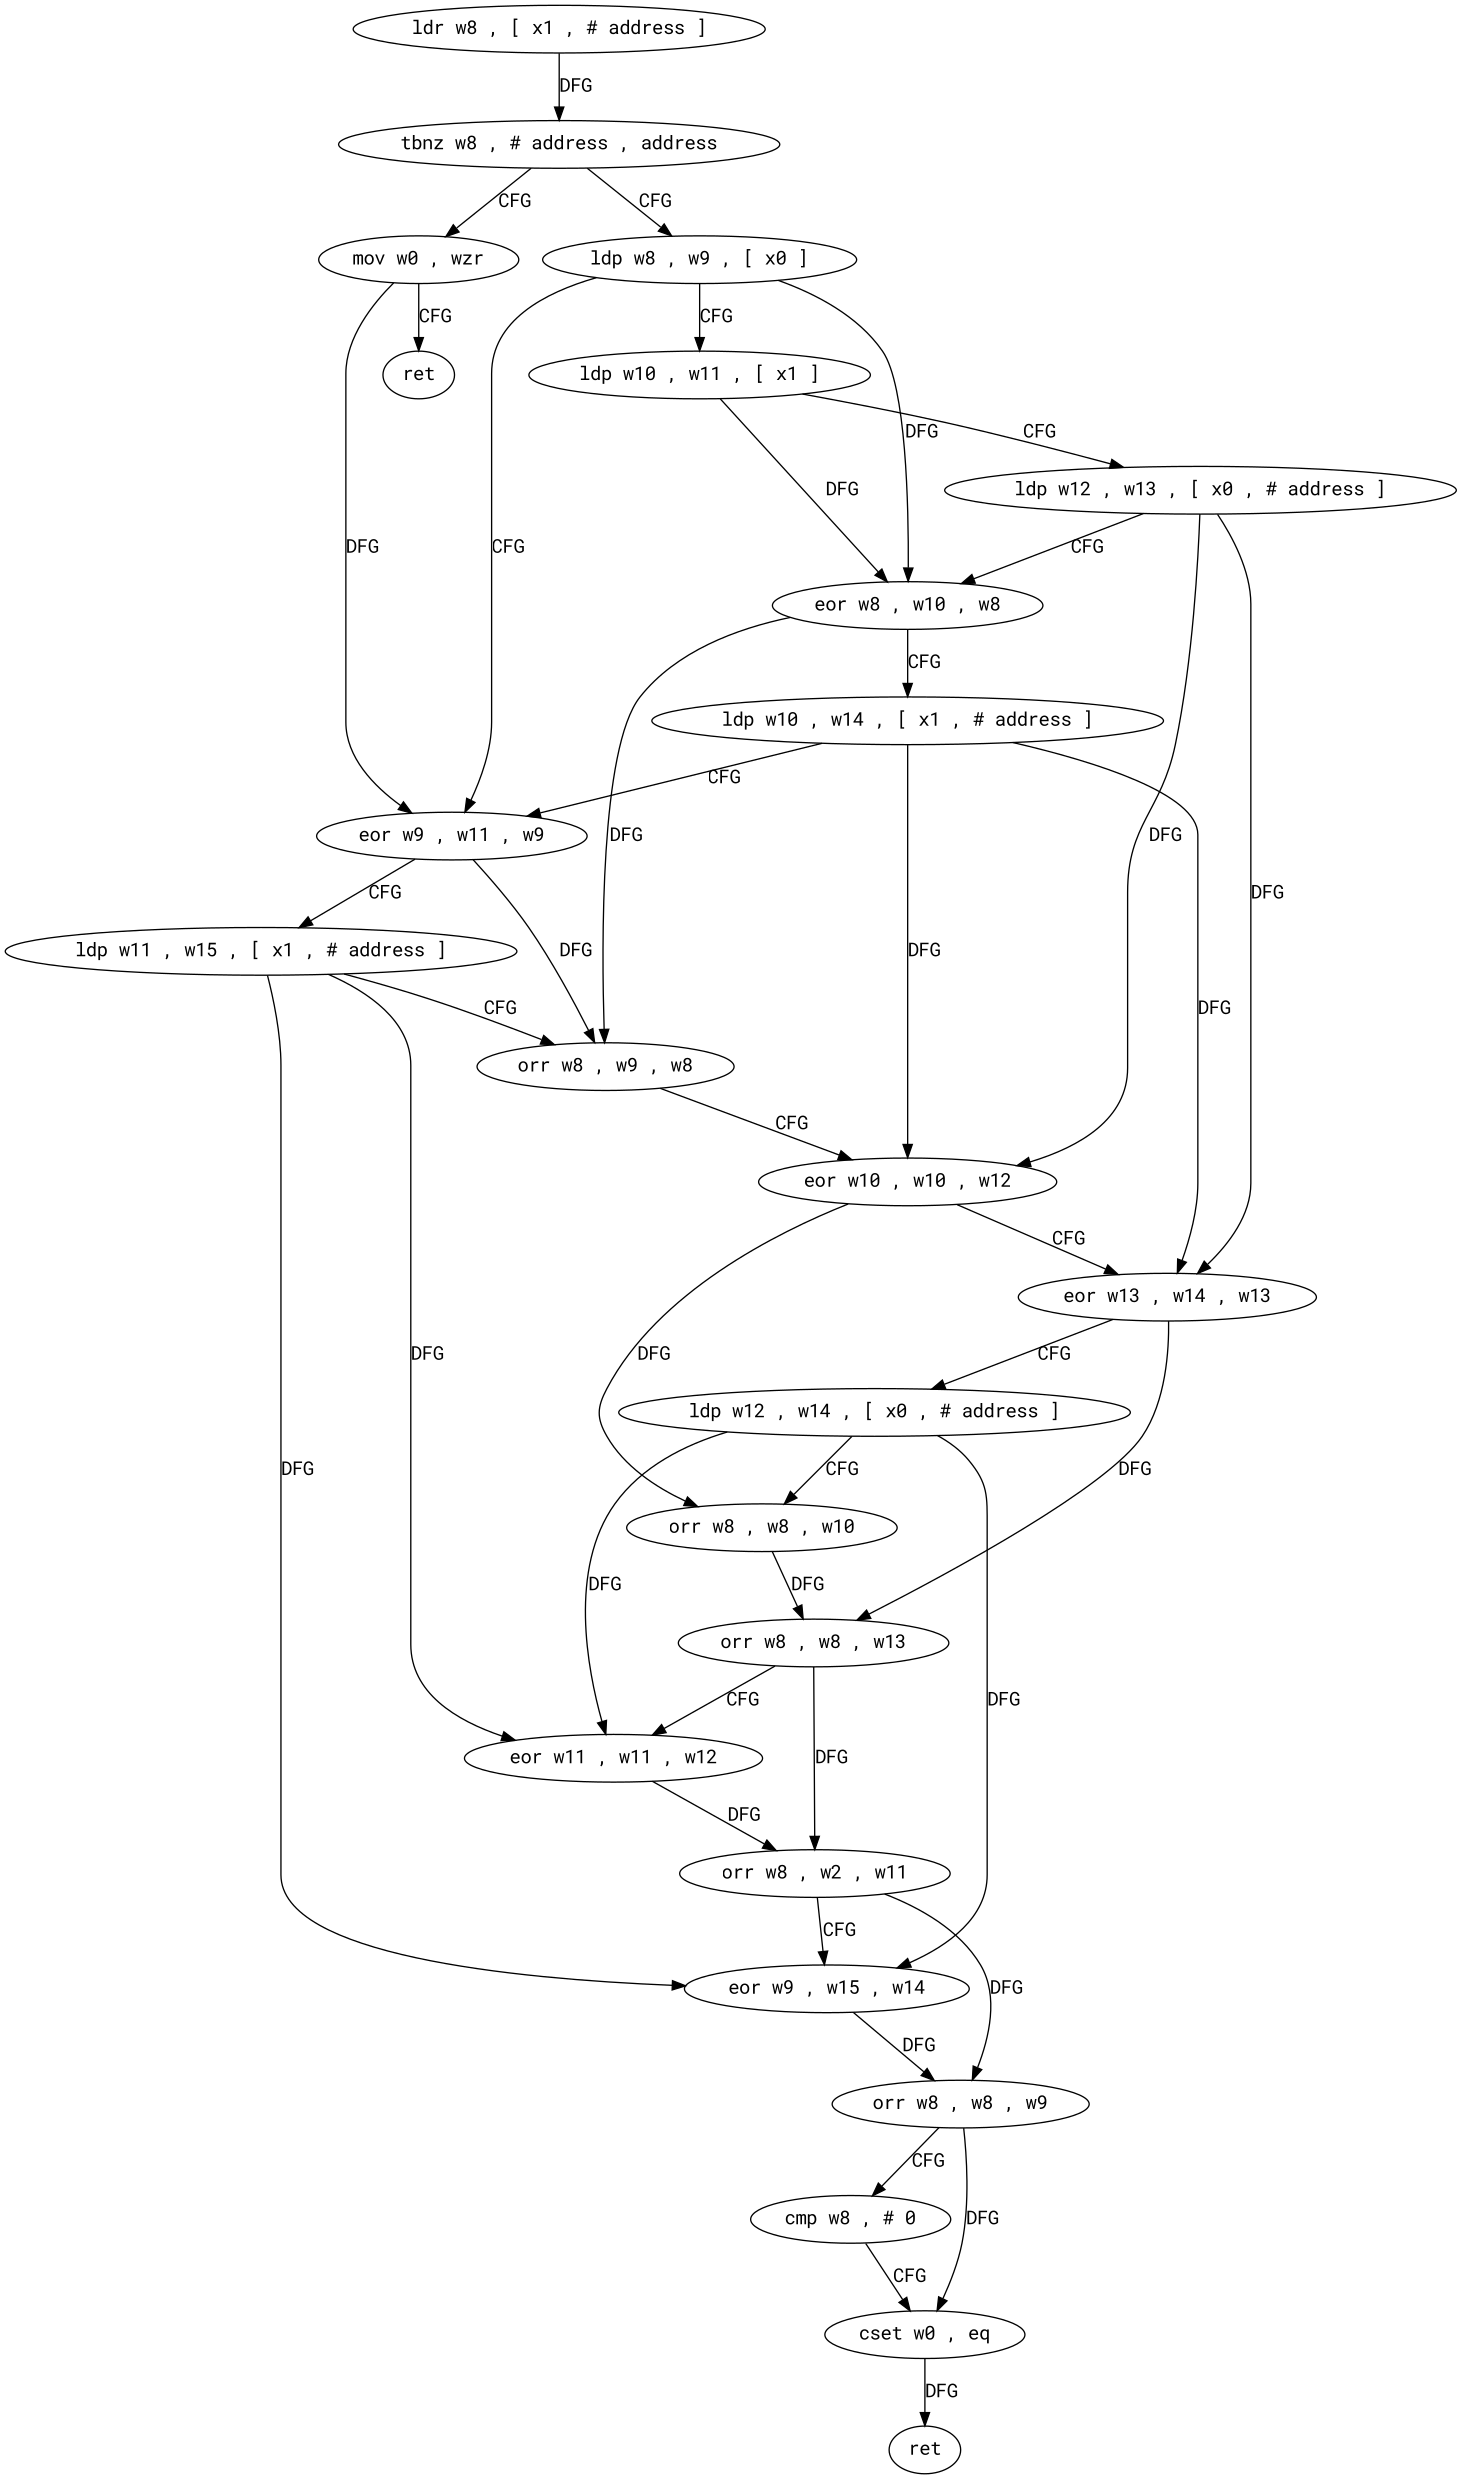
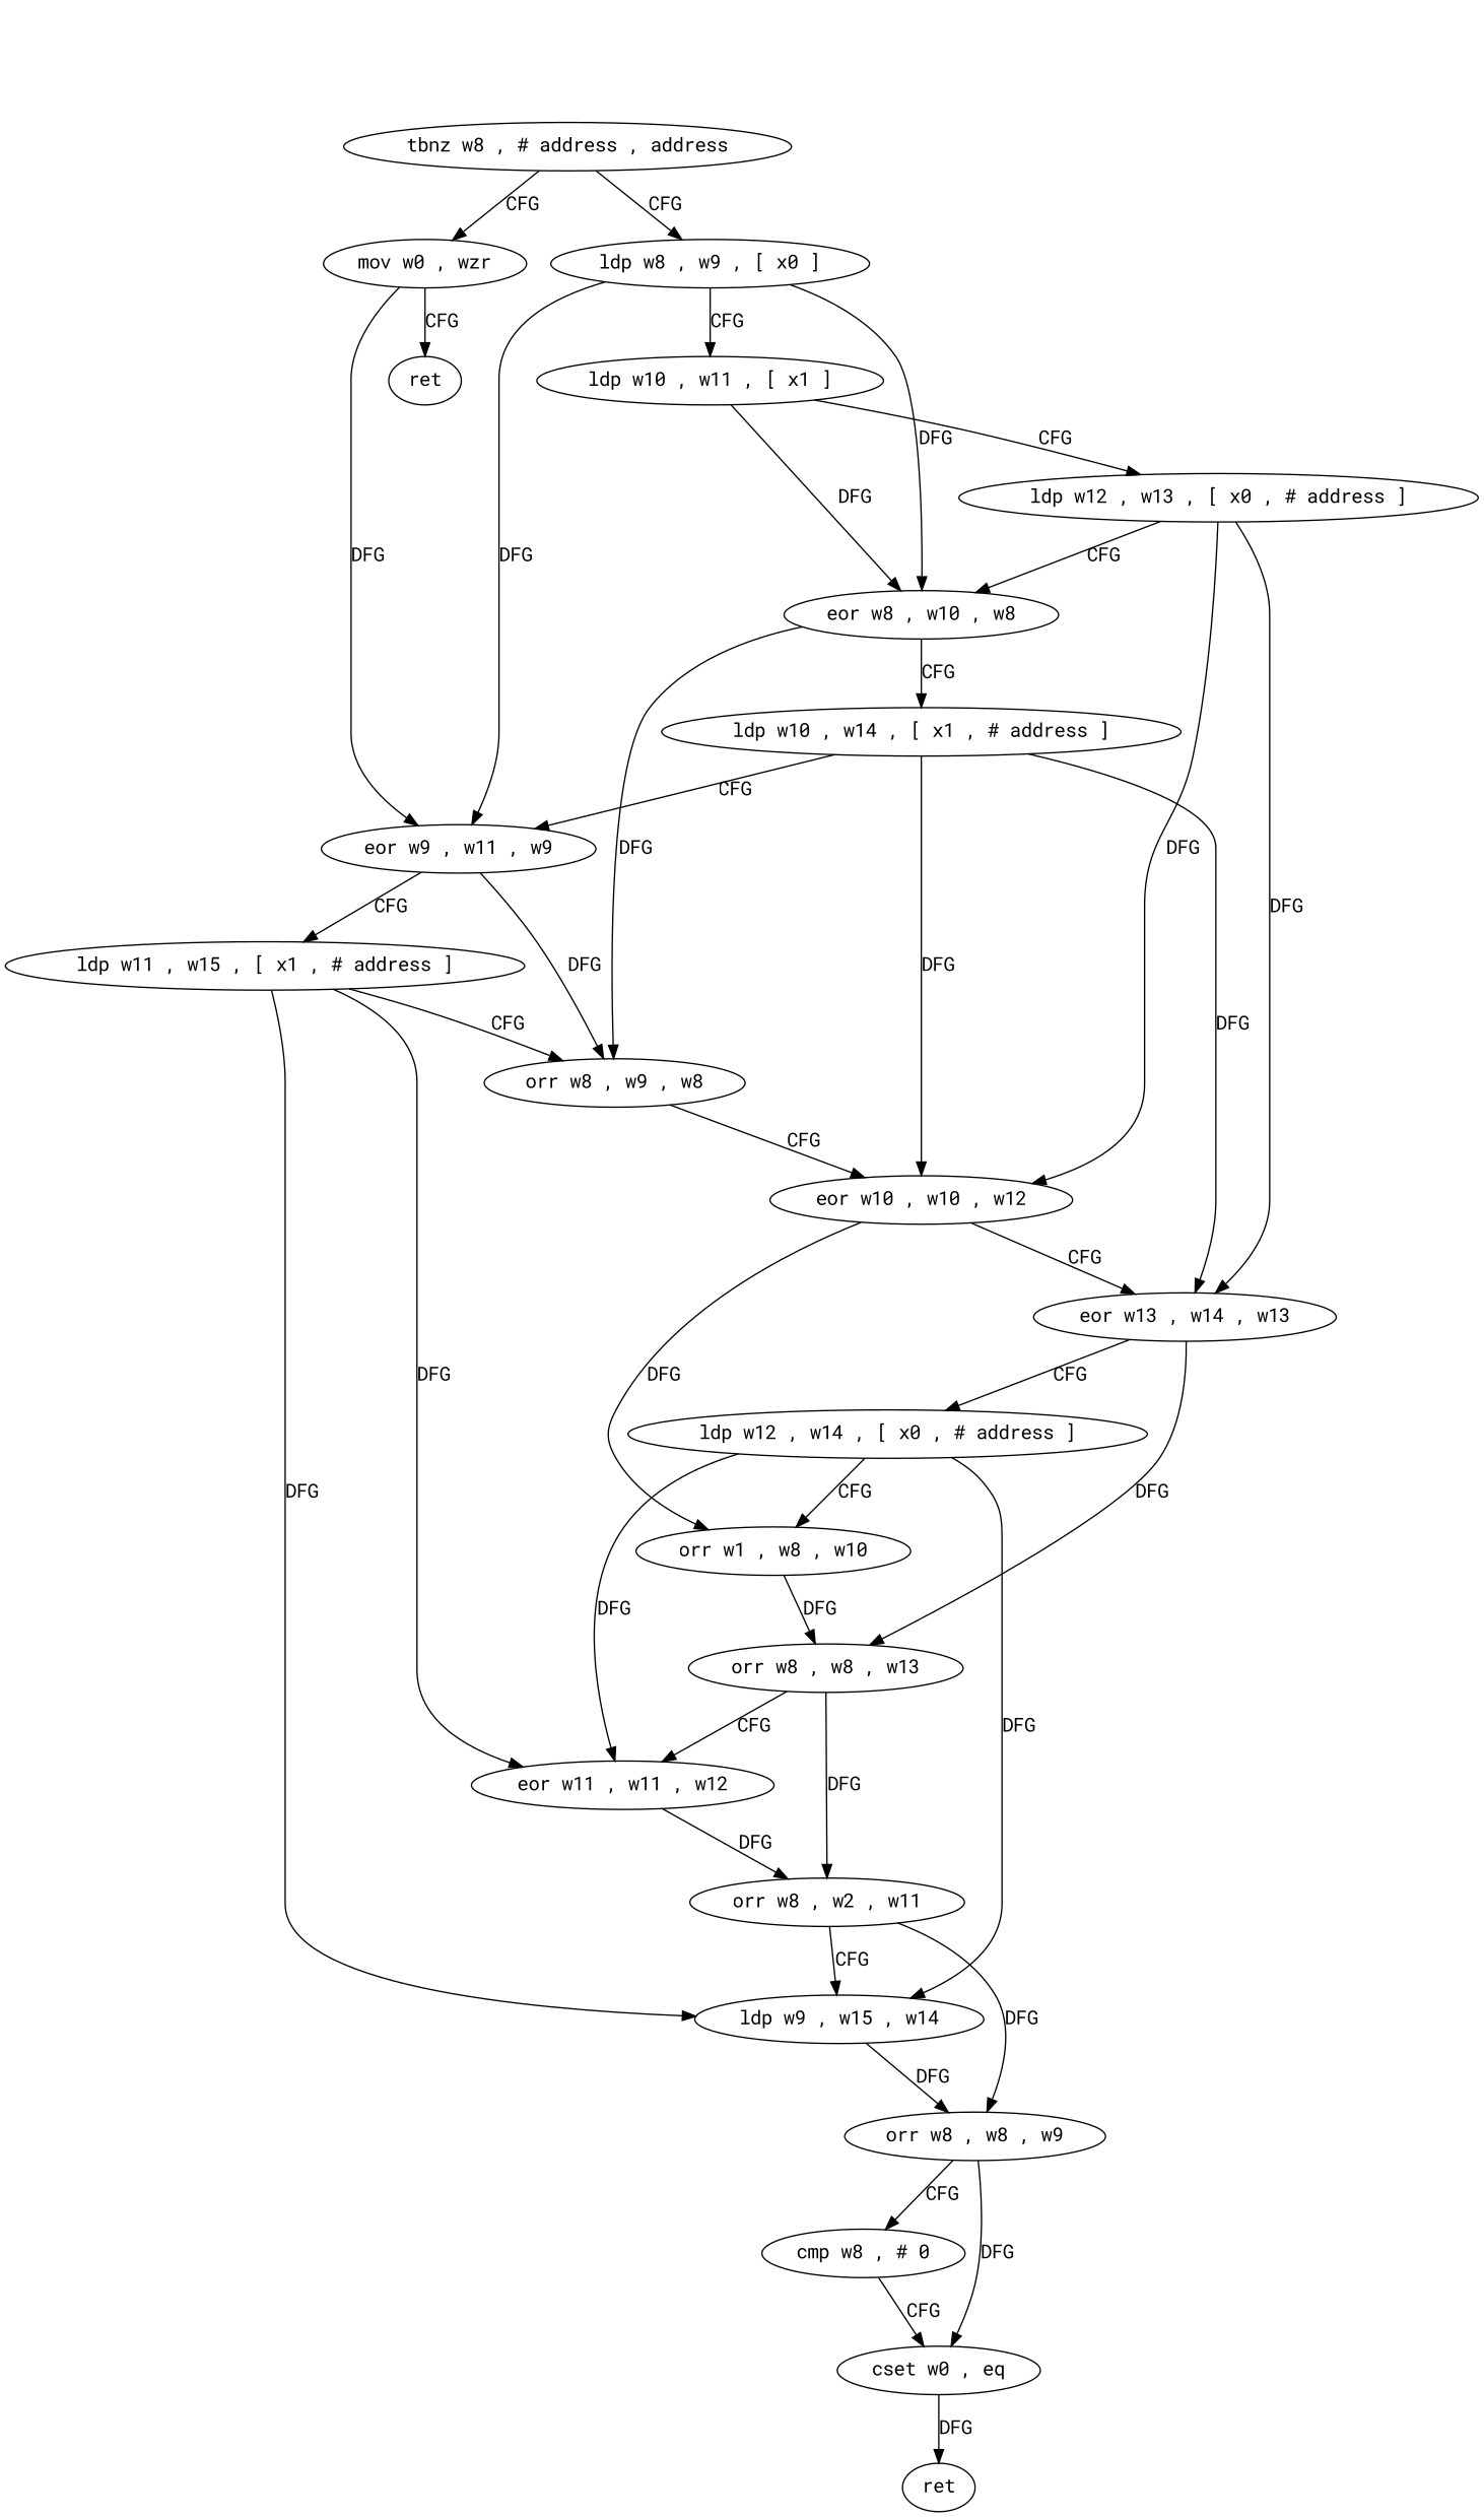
  digraph {
    fontname="Roboto Mono"
    node [fontname="Roboto Mono"]
    edge [fontname="Roboto Mono"]
-   n1 [label="ldr w8 , [ x1 , # address ]"]
    n2 [label="tbnz w8 , # address , address"]
    n3 [label="mov w0 , wzr"]
    n4 [label="ldp w8 , w9 , [ x0 ]"]
    n5 [label=ret]
    n6 [label="eor w9 , w11 , w9"]
    n7 [label="ldp w10 , w11 , [ x1 ]"]
    n8 [label="eor w8 , w10 , w8"]
    n9 [label="ldp w12 , w13 , [ x0 , # address ]"]
    n10 [label="ldp w10 , w14 , [ x1 , # address ]"]
    n11 [label="orr w8 , w9 , w8"]
    n12 [label="ldp w11 , w15 , [ x1 , # address ]"]
    n13 [label="eor w10 , w10 , w12"]
    n14 [label="eor w13 , w14 , w13"]
-   n15 [label="orr w8 , w8 , w10"]
+   n15 [label="orr w1 , w8 , w10"]
    n16 [label="ldp w12 , w14 , [ x0 , # address ]"]
    n17 [label="orr w8 , w8 , w13"]
    n18 [label="eor w11 , w11 , w12"]
-   n19 [label="eor w9 , w15 , w14"]
+   n19 [label="ldp w9 , w15 , w14"]
    n20 [label="orr w8 , w2 , w11"]
    n21 [label="orr w8 , w8 , w9"]
    n22 [label="cmp w8 , # 0"]
    n23 [label="cset w0 , eq"]
    n24 [label=ret]
-   n1 -> n2 [label=DFG]
    n2 -> n3 [label=CFG]
    n2 -> n4 [label=CFG]
    n3 -> n5 [label=CFG]
    n3 -> n6 [label=DFG]
-   n4 -> n6 [label=CFG]
+   n4 -> n6 [label=DFG]
    n4 -> n7 [label=CFG]
    n4 -> n8 [label=DFG]
    n6 -> n11 [label=DFG]
    n6 -> n12 [label=CFG]
    n7 -> n8 [label=DFG]
    n7 -> n9 [label=CFG]
    n8 -> n10 [label=CFG]
    n8 -> n11 [label=DFG]
    n9 -> n8 [label=CFG]
    n9 -> n13 [label=DFG]
    n9 -> n14 [label=DFG]
    n10 -> n6 [label=CFG]
    n10 -> n13 [label=DFG]
    n10 -> n14 [label=DFG]
    n11 -> n13 [label=CFG]
    n12 -> n11 [label=CFG]
    n12 -> n18 [label=DFG]
    n12 -> n19 [label=DFG]
    n13 -> n14 [label=CFG]
    n13 -> n15 [label=DFG]
    n14 -> n16 [label=CFG]
    n14 -> n17 [label=DFG]
    n15 -> n17 [label=DFG]
    n16 -> n15 [label=CFG]
    n16 -> n18 [label=DFG]
    n16 -> n19 [label=DFG]
    n17 -> n18 [label=CFG]
    n17 -> n20 [label=DFG]
    n18 -> n20 [label=DFG]
    n19 -> n21 [label=DFG]
    n20 -> n19 [label=CFG]
    n20 -> n21 [label=DFG]
    n21 -> n22 [label=CFG]
    n21 -> n23 [label=DFG]
    n22 -> n23 [label=CFG]
    n23 -> n24 [label=DFG]
  }
